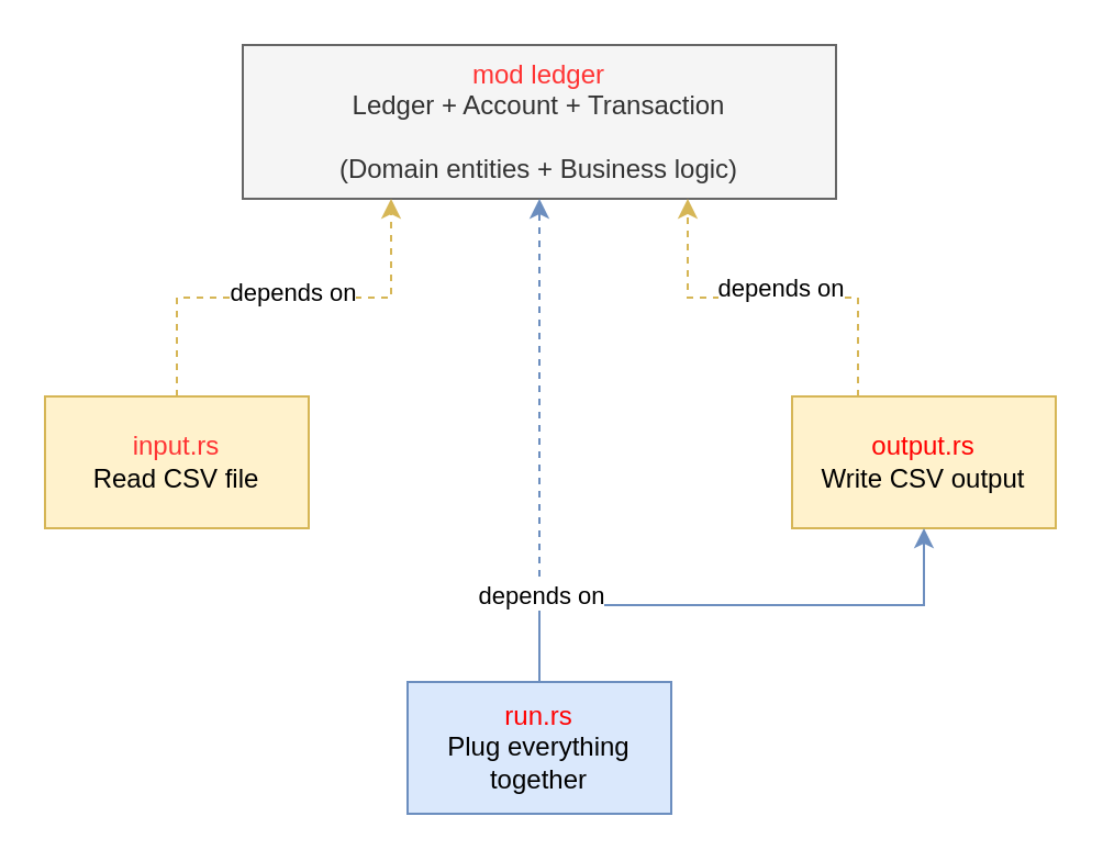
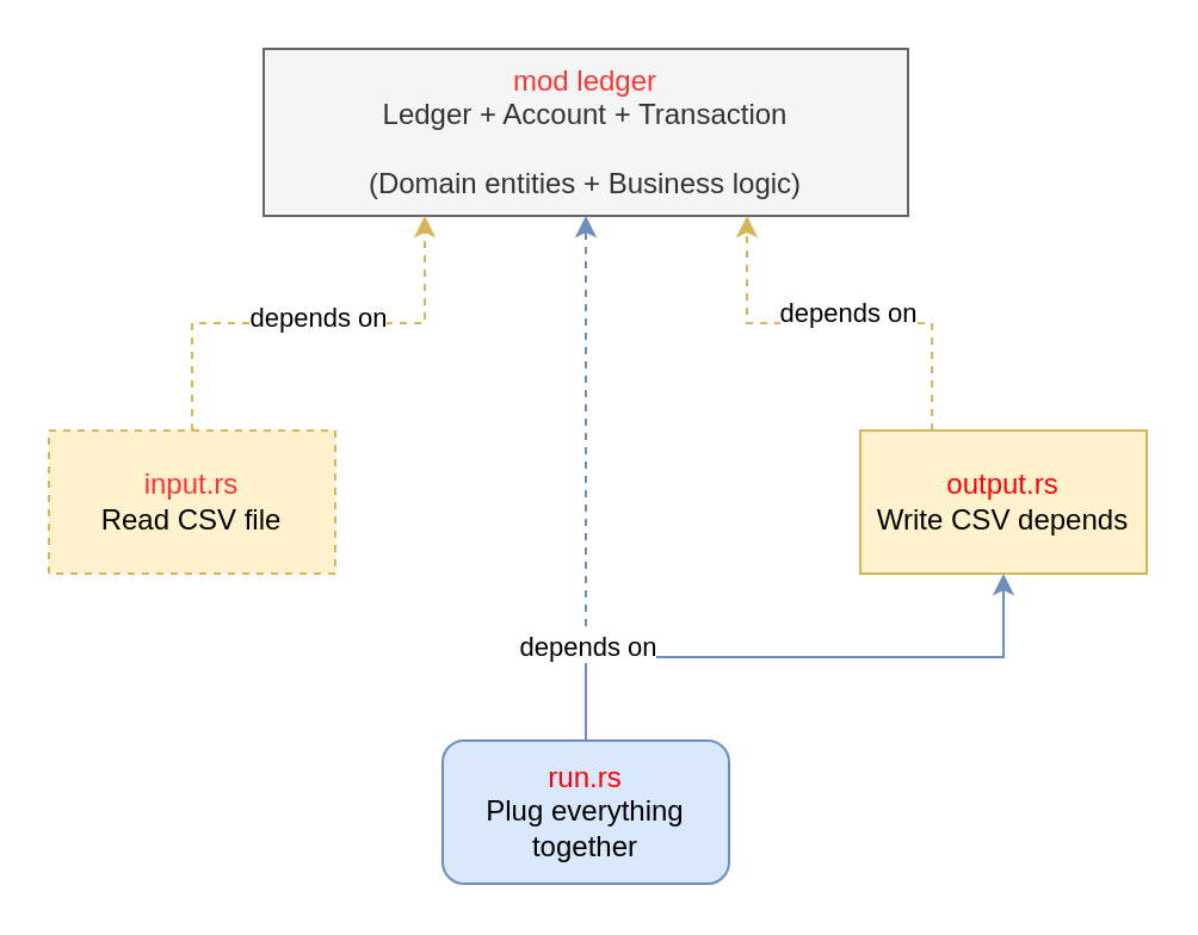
  <mxCell id="0" />
  <mxCell id="1" parent="0" />
  <mxCell id="2" value="&lt;font color=&quot;#FF3333&quot;&gt;mod ledger&lt;/font&gt;&lt;br&gt;&lt;div&gt;Ledger + Account + Transaction&lt;br&gt;&lt;/div&gt;&lt;div&gt;&lt;br&gt;&lt;/div&gt;&lt;div&gt;(Domain entities + Business logic)&lt;br&gt;&lt;/div&gt;" style="rounded=0;whiteSpace=wrap;html=1;fillColor=#f5f5f5;fontColor=#333333;strokeColor=#666666;" parent="1" vertex="1"><mxGeometry x="110" y="20" width="270" height="70" as="geometry" /></mxCell>
  <mxCell id="3" style="edgeStyle=orthogonalEdgeStyle;rounded=0;orthogonalLoop=1;jettySize=auto;html=1;exitX=0.5;exitY=0;exitDx=0;exitDy=0;entryX=0.25;entryY=1;entryDx=0;entryDy=0;fontColor=#FF0000;dashed=1;fillColor=#fff2cc;strokeColor=#d6b656;" parent="1" source="5" target="2" edge="1"><mxGeometry relative="1" as="geometry" /></mxCell>
  <mxCell id="4" value="depends on" style="edgeLabel;html=1;align=center;verticalAlign=middle;resizable=0;points=[];fontColor=#000000;" parent="3" vertex="1" connectable="0"><mxGeometry x="-0.184" y="3" relative="1" as="geometry"><mxPoint x="20" as="offset" /></mxGeometry></mxCell>
- <mxCell id="5" value="&lt;font color=&quot;#FF3333&quot;&gt;input.rs&lt;/font&gt;&lt;br&gt;&lt;div&gt;Read CSV file&lt;/div&gt;" style="rounded=0;whiteSpace=wrap;html=1;fillColor=#fff2cc;strokeColor=#d6b656;" parent="1" vertex="1"><mxGeometry x="20" y="180" width="120" height="60" as="geometry" /></mxCell>
+ <mxCell id="5" value="&lt;font color=&quot;#FF3333&quot;&gt;input.rs&lt;/font&gt;&lt;br&gt;&lt;div&gt;Read CSV file&lt;/div&gt;" style="rounded=0;whiteSpace=wrap;html=1;fillColor=#fff2cc;strokeColor=#d6b656;dashed=1;" parent="1" vertex="1"><mxGeometry x="20" y="180" width="120" height="60" as="geometry" /></mxCell>
  <mxCell id="6" style="edgeStyle=orthogonalEdgeStyle;rounded=0;orthogonalLoop=1;jettySize=auto;html=1;exitX=0.25;exitY=0;exitDx=0;exitDy=0;entryX=0.75;entryY=1;entryDx=0;entryDy=0;dashed=1;fontColor=#000000;fillColor=#fff2cc;strokeColor=#d6b656;" parent="1" source="8" target="2" edge="1"><mxGeometry relative="1" as="geometry" /></mxCell>
  <mxCell id="7" value="depends on" style="edgeLabel;html=1;align=center;verticalAlign=middle;resizable=0;points=[];fontColor=#000000;" parent="6" vertex="1" connectable="0"><mxGeometry x="-0.033" y="2" relative="1" as="geometry"><mxPoint y="-7" as="offset" /></mxGeometry></mxCell>
- <mxCell id="8" value="&lt;font color=&quot;#FF0000&quot;&gt;output.rs&lt;/font&gt;&lt;br&gt;&lt;div&gt;Write CSV output&lt;/div&gt;" style="rounded=0;whiteSpace=wrap;html=1;fillColor=#fff2cc;strokeColor=#d6b656;" parent="1" vertex="1"><mxGeometry x="360" y="180" width="120" height="60" as="geometry" /></mxCell>
+ <mxCell id="8" value="&lt;font color=&quot;#FF0000&quot;&gt;output.rs&lt;/font&gt;&lt;br&gt;&lt;div&gt;Write CSV depends&lt;/div&gt;" style="rounded=0;whiteSpace=wrap;html=1;fillColor=#fff2cc;strokeColor=#d6b656;" parent="1" vertex="1"><mxGeometry x="360" y="180" width="120" height="60" as="geometry" /></mxCell>
  <mxCell id="9" style="edgeStyle=orthogonalEdgeStyle;rounded=0;orthogonalLoop=1;jettySize=auto;html=1;exitX=0.5;exitY=0;exitDx=0;exitDy=0;entryX=0.5;entryY=1;entryDx=0;entryDy=0;dashed=0;fillColor=#dae8fc;strokeColor=#6c8ebf;" edge="1" parent="1" source="11" target="8"><mxGeometry relative="1" as="geometry" /></mxCell>
  <mxCell id="10" style="edgeStyle=orthogonalEdgeStyle;rounded=0;orthogonalLoop=1;jettySize=auto;html=1;exitX=0.5;exitY=0;exitDx=0;exitDy=0;entryX=0.5;entryY=1;entryDx=0;entryDy=0;dashed=1;fillColor=#dae8fc;strokeColor=#6c8ebf;" edge="1" parent="1" source="11" target="2"><mxGeometry relative="1" as="geometry" /></mxCell>
- <mxCell id="11" value="&lt;font color=&quot;#FF0000&quot;&gt;run.rs&lt;/font&gt;&lt;br&gt;&lt;div&gt;Plug everything together&lt;br&gt;&lt;/div&gt;" style="rounded=0;whiteSpace=wrap;html=1;fillColor=#dae8fc;strokeColor=#6c8ebf;" vertex="1" parent="1"><mxGeometry x="185" y="310" width="120" height="60" as="geometry" /></mxCell>
+ <mxCell id="11" value="&lt;font color=&quot;#FF0000&quot;&gt;run.rs&lt;/font&gt;&lt;br&gt;&lt;div&gt;Plug everything together&lt;br&gt;&lt;/div&gt;" style="whiteSpace=wrap;html=1;fillColor=#dae8fc;strokeColor=#6c8ebf;rounded=1;" vertex="1" parent="1"><mxGeometry x="185" y="310" width="120" height="60" as="geometry" /></mxCell>
  <mxCell id="12" value="depends on" style="edgeLabel;html=1;align=center;verticalAlign=middle;resizable=0;points=[];fontColor=#000000;" vertex="1" connectable="0" parent="1"><mxGeometry x="245" y="270" as="geometry" /></mxCell>
